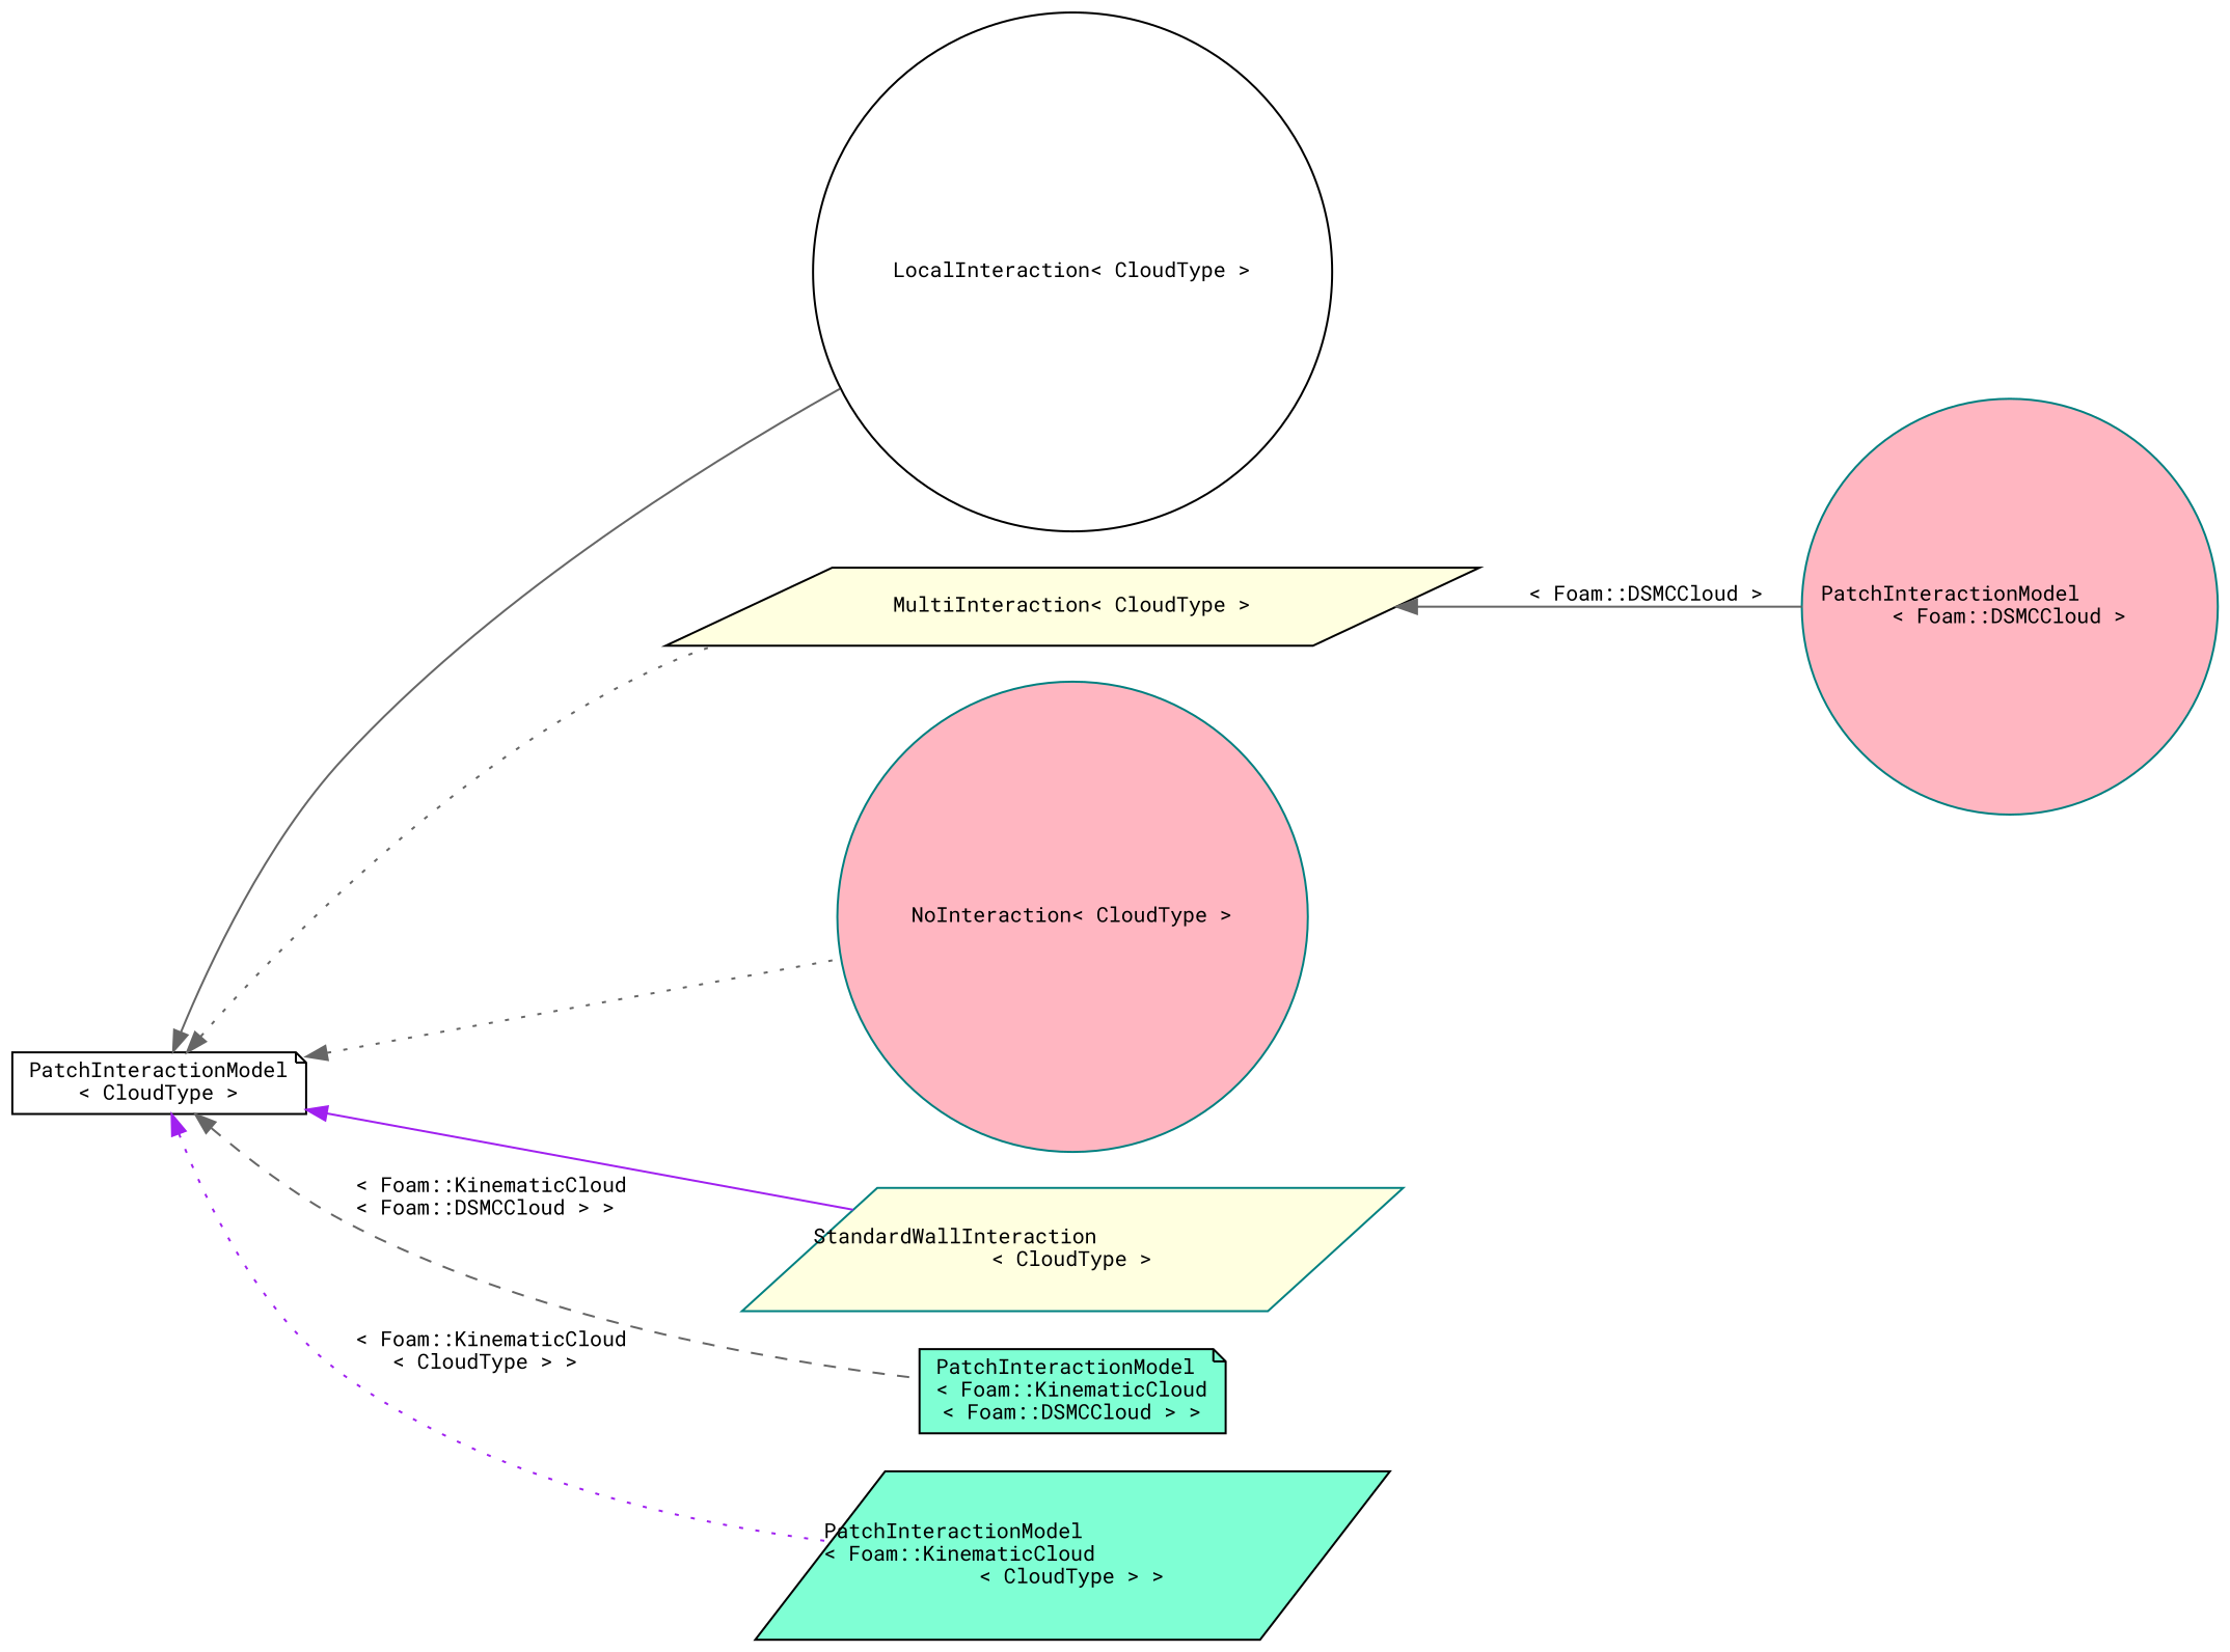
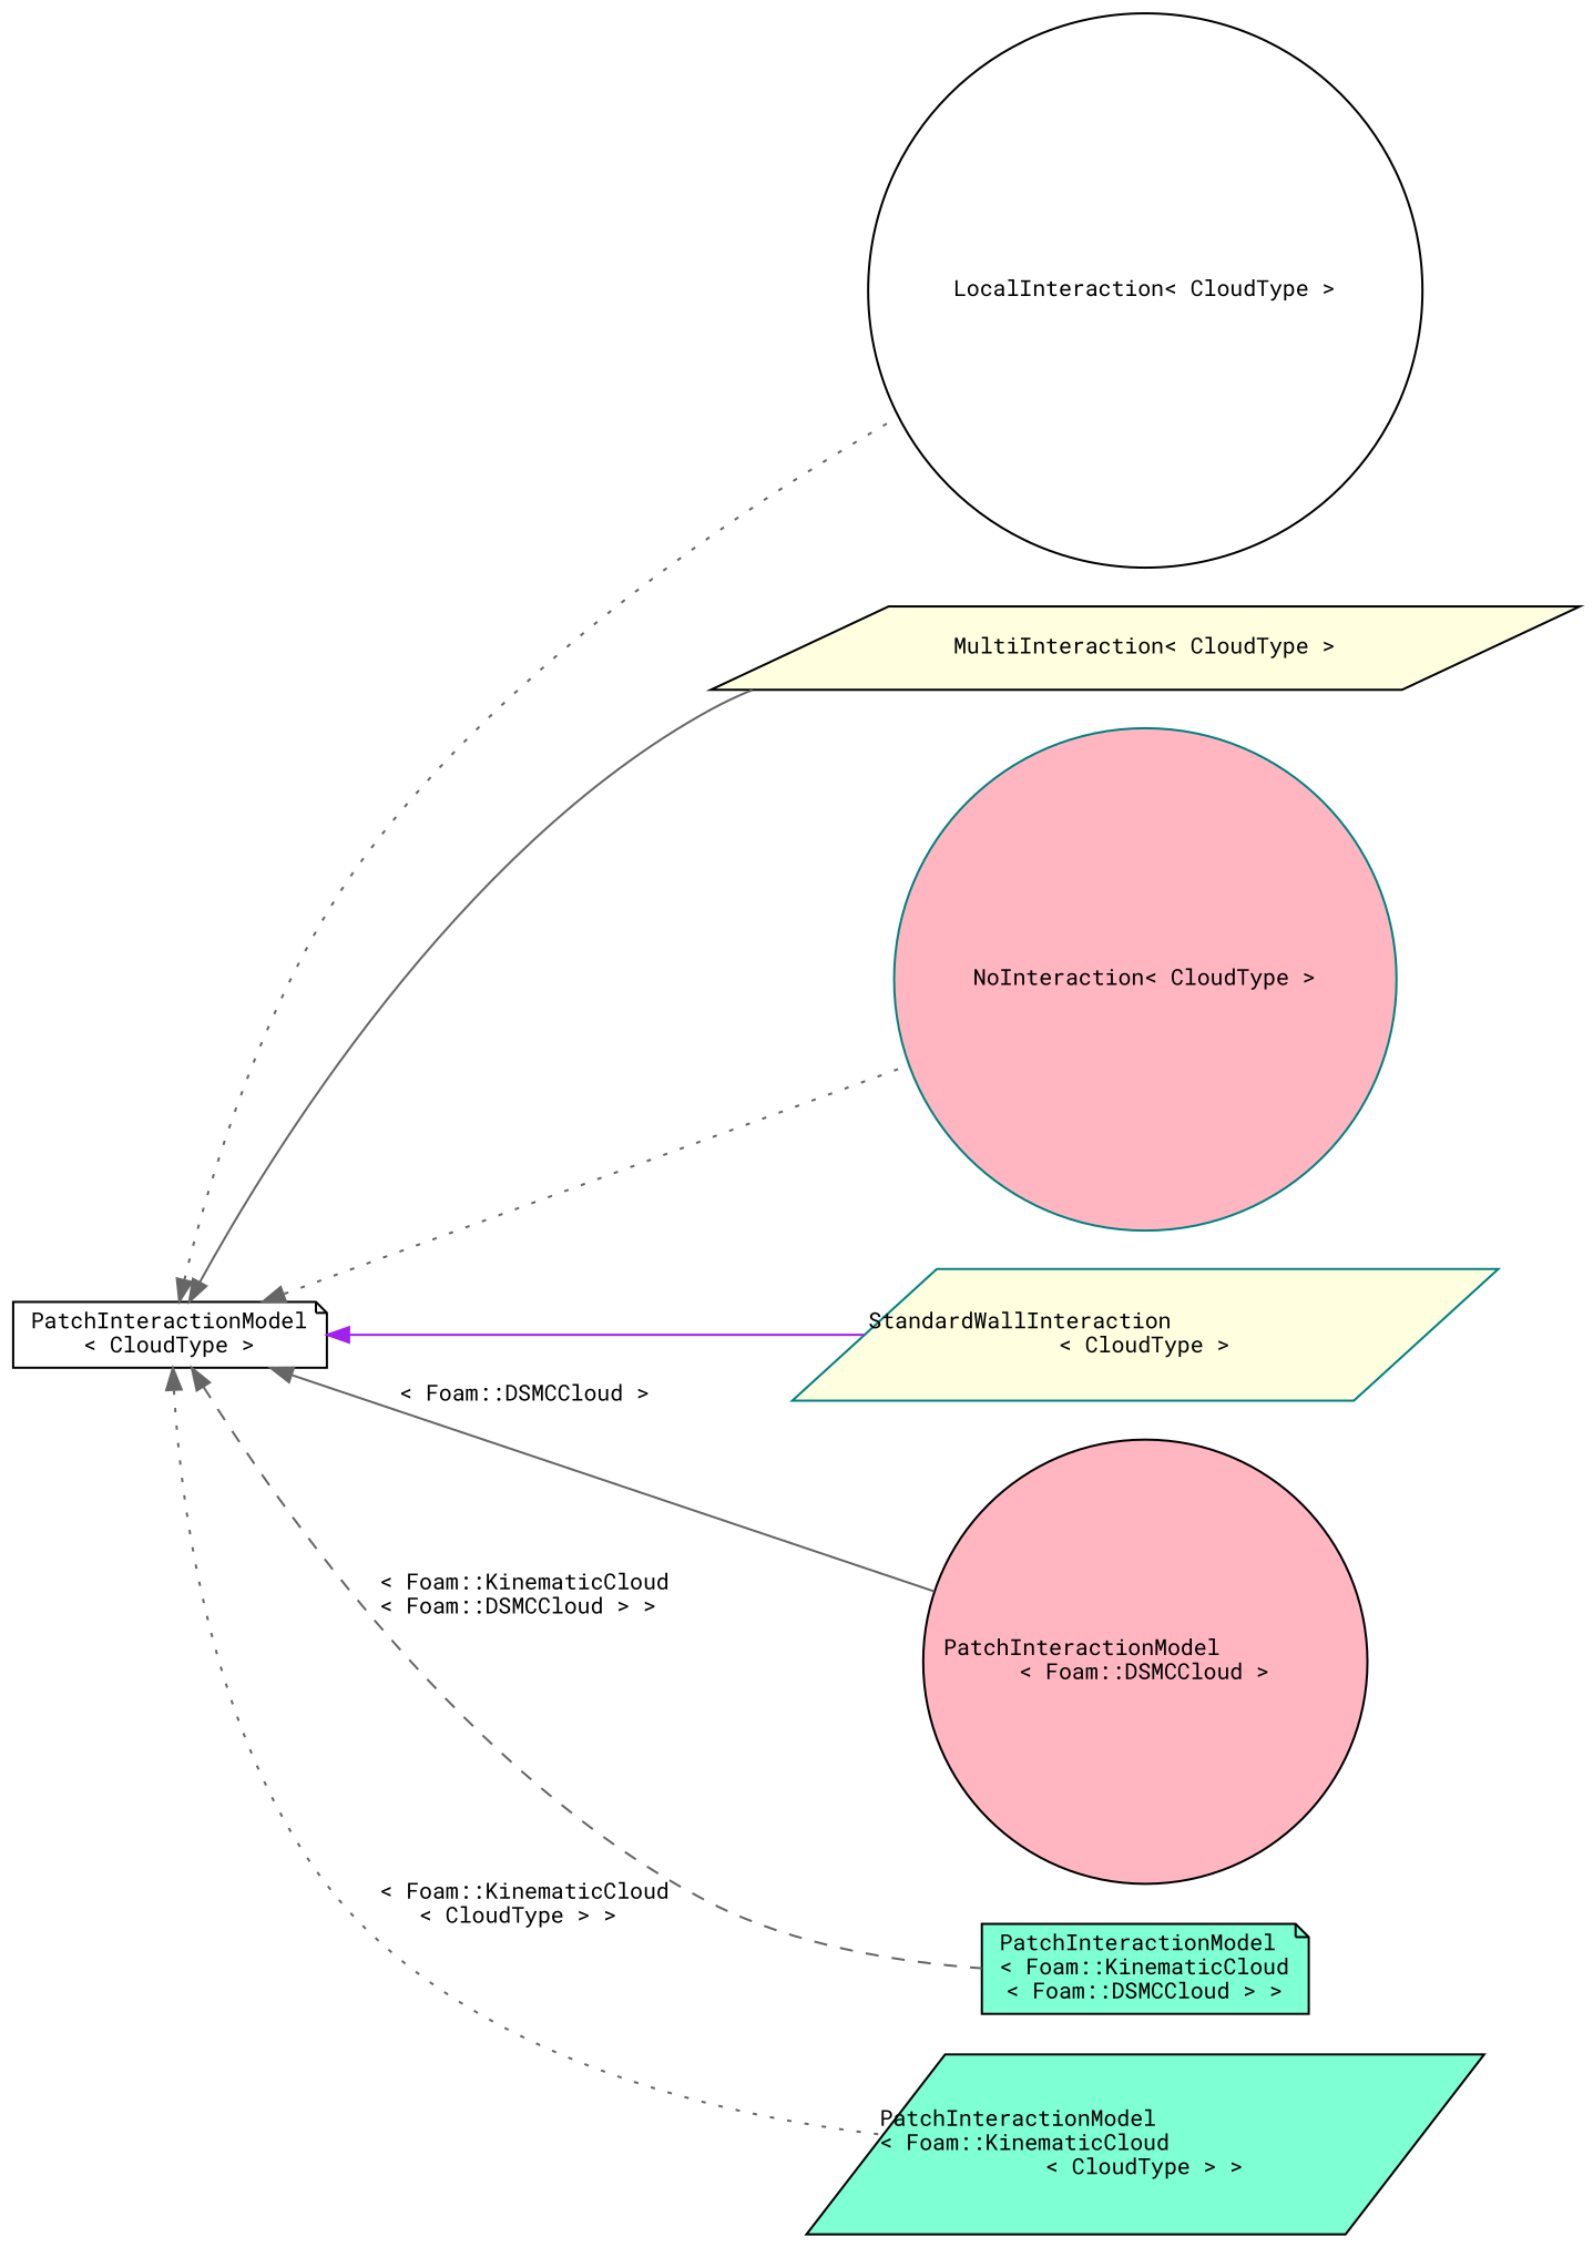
  digraph {
    fontname="Roboto Mono"
    rankdir=LR
    node [color=black fillcolor=white fontname="Roboto Mono" fontsize=10 shape=circle style=filled]
    edge [color=gray40 dir=back fontname="Roboto Mono" fontsize=10 labelfontname=FreeSans labelfontsize=10 style=dotted]
    n1 [fontcolor=black height=0.2 label="PatchInteractionModel\l\< CloudType \>" shape=note width=0.4]
    n2 [height=0.2 label="LocalInteraction\< CloudType \>" width=0.4]
    n3 [fillcolor=lightyellow height=0.2 label="MultiInteraction\< CloudType \>" shape=parallelogram width=0.4]
    n4 [color=teal fillcolor=lightpink height=0.2 label="NoInteraction\< CloudType \>" width=0.4]
    n5 [color=teal fillcolor=lightyellow height=0.2 label="StandardWallInteraction\l\< CloudType \>" shape=parallelogram width=0.4]
-   n6 [color=teal fillcolor=lightpink height=0.2 label="PatchInteractionModel\l\< Foam::DSMCCloud \>" width=0.4]
+   n6 [fillcolor=lightpink height=0.2 label="PatchInteractionModel\l\< Foam::DSMCCloud \>" width=0.4]
    n7 [fillcolor=aquamarine height=0.2 label="PatchInteractionModel\l\< Foam::KinematicCloud\l\< Foam::DSMCCloud \> \>" shape=note width=0.4]
    n8 [fillcolor=aquamarine height=0.2 label="PatchInteractionModel\l\< Foam::KinematicCloud\l\< CloudType \> \>" shape=parallelogram width=0.4]
-   n1 -> n2 [style=solid]
-   n1 -> n3
+   n1 -> n2
+   n1 -> n3 [style=solid]
    n1 -> n4
    n1 -> n5 [color=purple style=solid]
-   n3 -> n6 [label=" \< Foam::DSMCCloud \>" style=solid]
+   n1 -> n6 [label=" \< Foam::DSMCCloud \>" style=solid]
    n1 -> n7 [label=" \< Foam::KinematicCloud\l\< Foam::DSMCCloud \> \>" style=dashed]
-   n1 -> n8 [color=purple label=" \< Foam::KinematicCloud\l\< CloudType \> \>"]
+   n1 -> n8 [label=" \< Foam::KinematicCloud\l\< CloudType \> \>"]
  }
